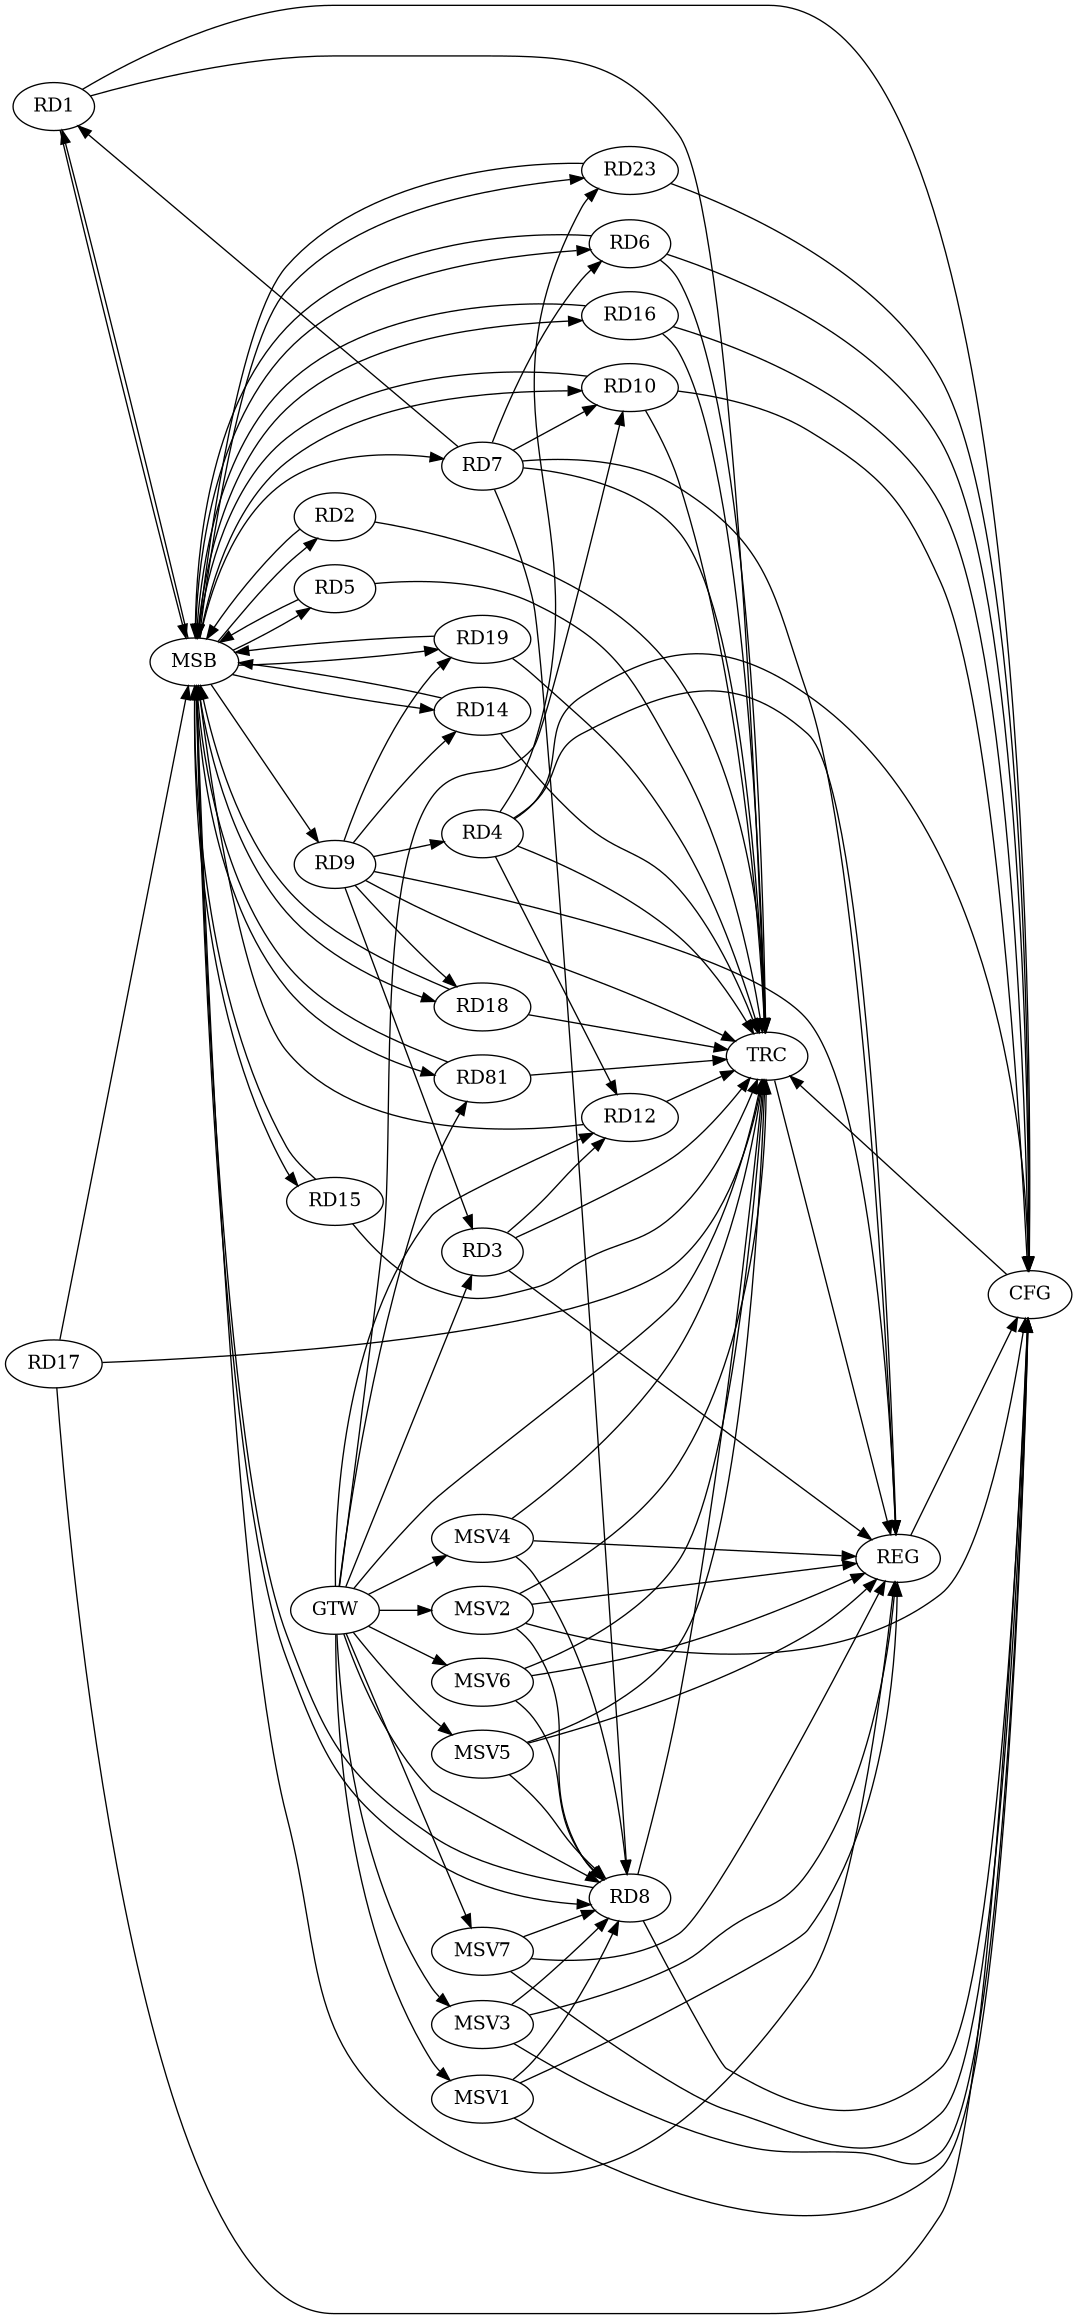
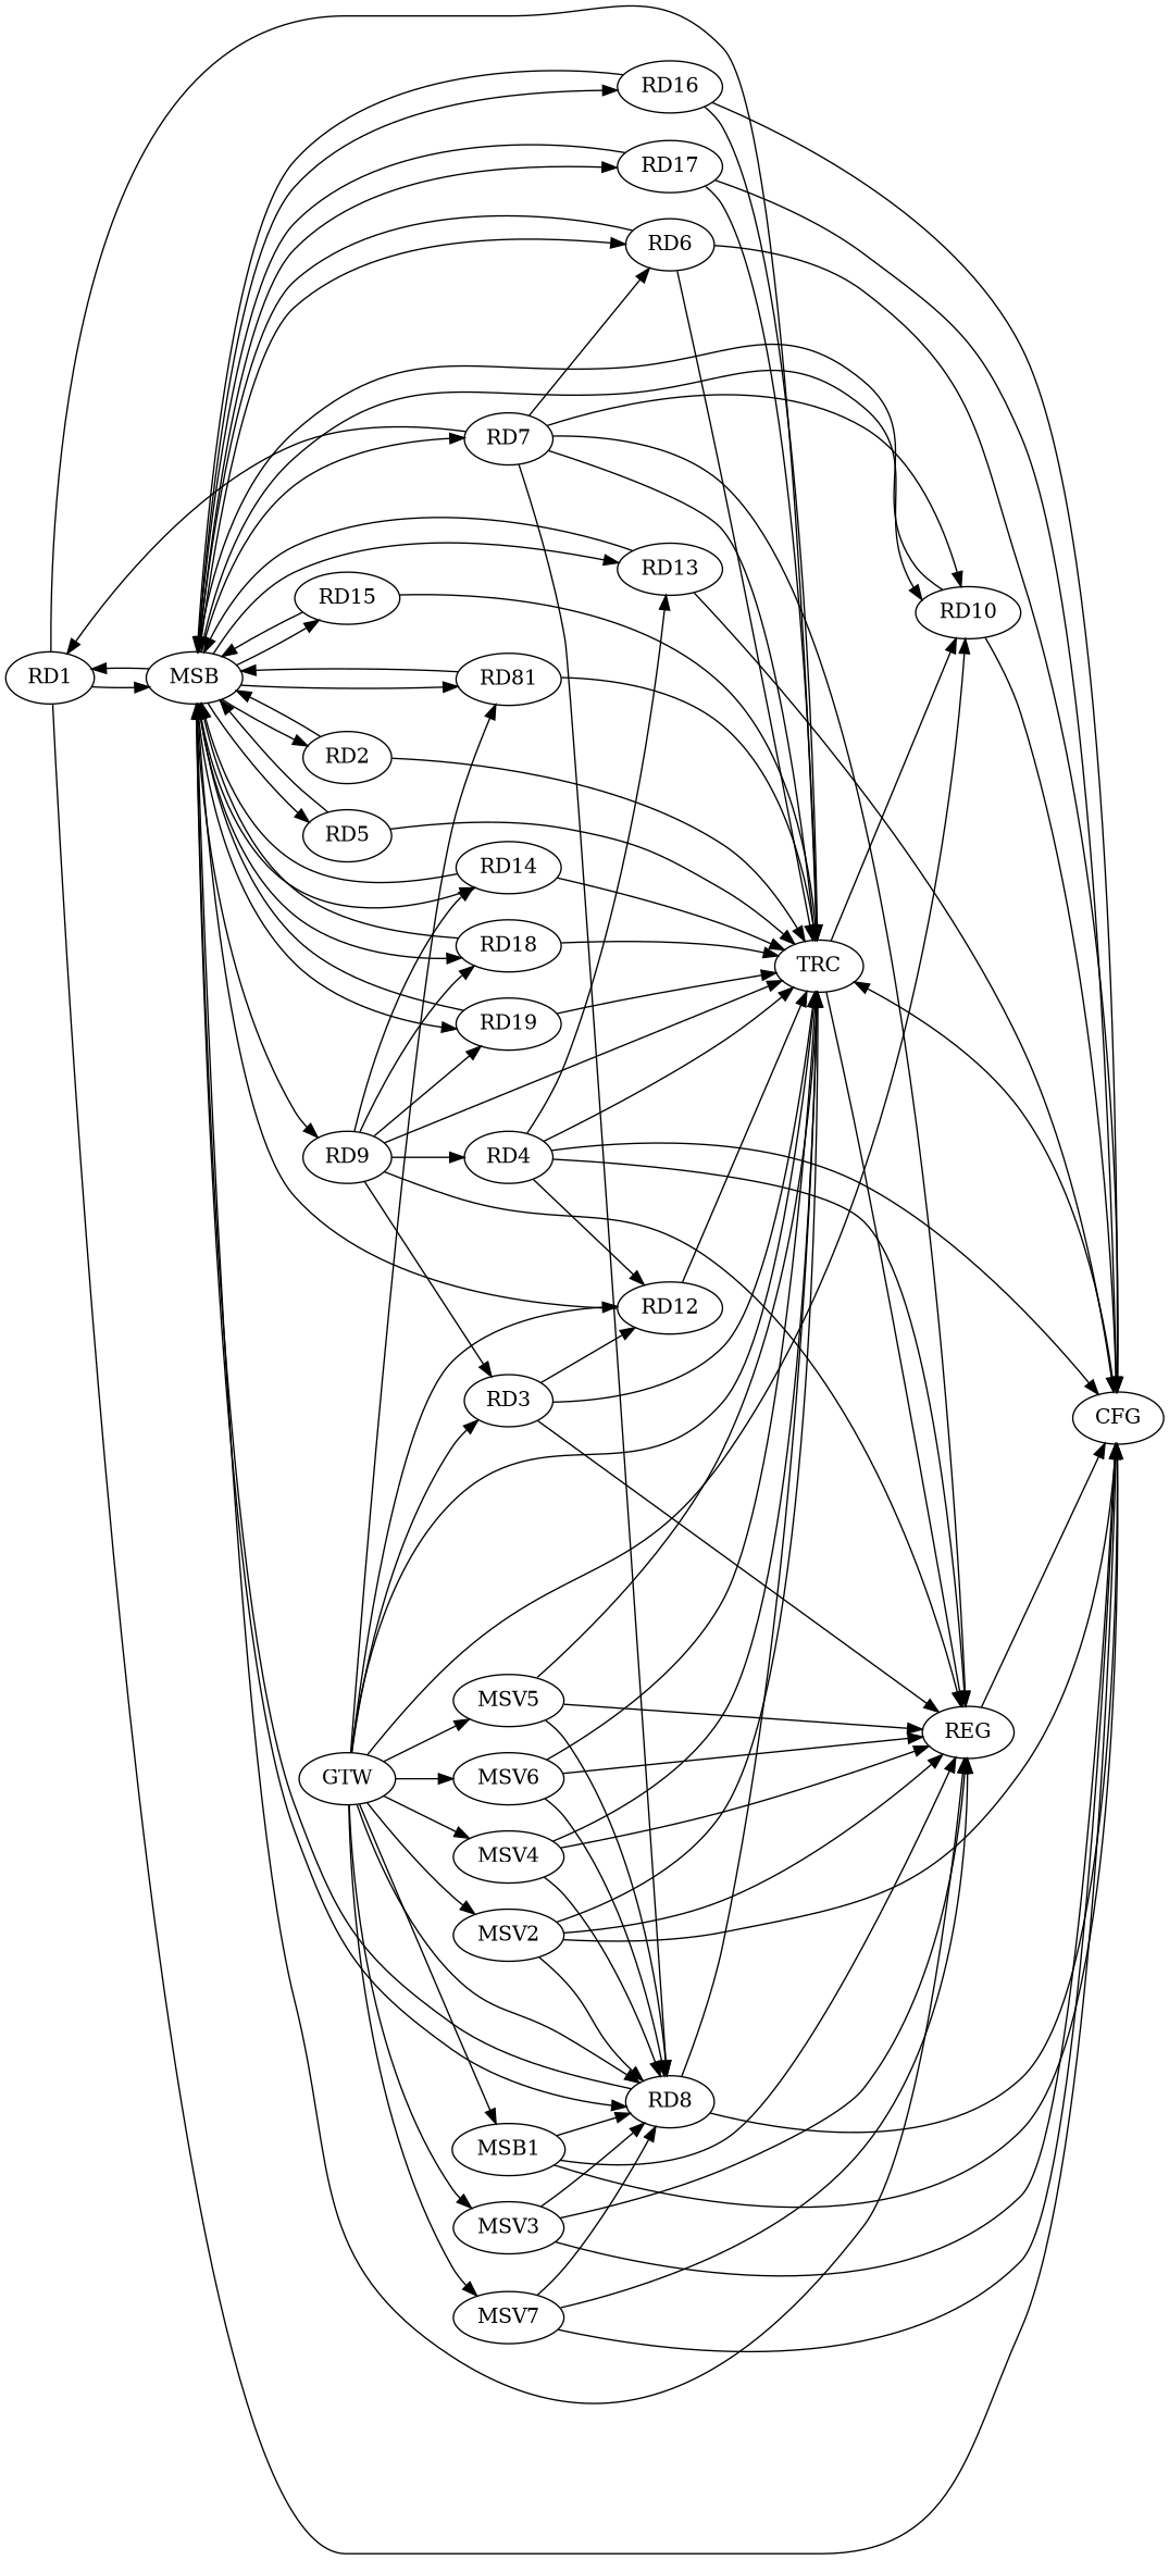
  strict digraph {
    rankdir=LR
    n1 [label=RD1]
    n2 [label=MSB]
    n3 [label=CFG]
    n4 [label=TRC]
    n5 [label=RD2]
    n6 [label=REG]
-   n7 [label=RD23]
+   n7 [label=RD13]
    n8 [label=RD5]
    n9 [label=RD6]
    n10 [label=RD7]
    n11 [label=RD8]
    n12 [label=RD10]
    n13 [label=RD9]
    n14 [label=RD14]
    n15 [label=RD18]
    n16 [label=RD19]
    n17 [label=RD81]
    n18 [label=RD15]
    n19 [label=RD16]
    n20 [label=RD17]
    n21 [label=RD3]
    n22 [label=RD12]
    n23 [label=RD4]
    n24 [label=GTW]
-   n25 [label=MSV1]
+   n25 [label=MSB1]
    n26 [label=MSV2]
    n27 [label=MSV3]
    n28 [label=MSV4]
    n29 [label=MSV5]
    n30 [label=MSV6]
    n31 [label=MSV7]
    n1 -> n2
    n1 -> n3
    n1 -> n4
    n2 -> n1
    n2 -> n5
    n2 -> n6
    n2 -> n7
    n2 -> n8
    n2 -> n9
    n2 -> n10
    n2 -> n11
    n2 -> n12
    n2 -> n13
    n2 -> n14
    n2 -> n15
    n2 -> n16
    n2 -> n17
    n2 -> n18
    n2 -> n19
+   n2 -> n20
    n3 -> n4
    n4 -> n6
    n5 -> n2
    n5 -> n4
    n6 -> n3
    n7 -> n2
    n7 -> n3
    n8 -> n2
    n8 -> n4
    n9 -> n2
    n9 -> n3
    n9 -> n4
    n10 -> n1
    n10 -> n4
    n10 -> n6
    n10 -> n9
    n10 -> n11
    n10 -> n12
    n11 -> n2
    n11 -> n3
    n11 -> n4
    n12 -> n2
    n12 -> n3
-   n12 -> n4
+   n4 -> n12
    n13 -> n4
    n13 -> n6
    n13 -> n14
    n13 -> n15
    n13 -> n16
    n13 -> n21
    n13 -> n23
    n14 -> n2
    n14 -> n4
    n15 -> n2
    n15 -> n4
    n16 -> n2
    n16 -> n4
    n17 -> n2
    n17 -> n4
    n18 -> n2
    n18 -> n4
    n19 -> n2
    n19 -> n3
    n19 -> n4
    n20 -> n2
    n20 -> n3
    n20 -> n4
    n21 -> n4
    n21 -> n6
    n21 -> n22
    n22 -> n2
    n22 -> n4
    n23 -> n3
    n23 -> n4
    n23 -> n6
    n23 -> n7
    n23 -> n22
    n24 -> n4
    n24 -> n11
    n24 -> n12
    n24 -> n17
    n24 -> n21
    n24 -> n22
    n24 -> n25
    n24 -> n26
    n24 -> n27
    n24 -> n28
    n24 -> n29
    n24 -> n30
    n24 -> n31
    n25 -> n3
    n25 -> n6
    n25 -> n11
    n26 -> n3
    n26 -> n4
    n26 -> n6
    n26 -> n11
    n27 -> n3
    n27 -> n6
    n27 -> n11
    n28 -> n4
    n28 -> n6
    n28 -> n11
    n29 -> n4
    n29 -> n6
    n29 -> n11
    n30 -> n4
    n30 -> n6
    n30 -> n11
    n31 -> n3
    n31 -> n6
    n31 -> n11
  }
